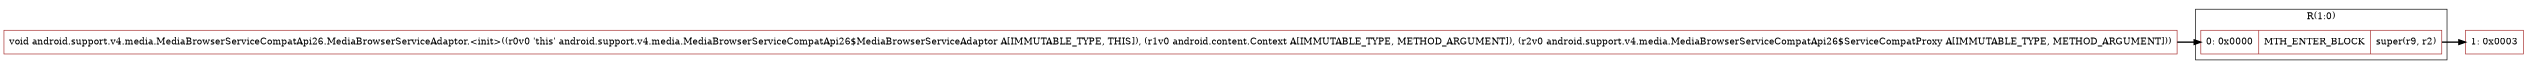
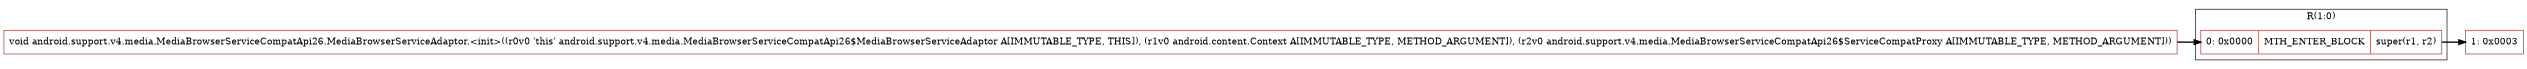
  digraph {
    rankdir=LR
    node [color=brown shape=record]
    edge [style=bold]
-   n1 [label="{0\:\ 0x0000|MTH_ENTER_BLOCK\l|super(r9, r2)\l}"]
+   n1 [label="{0\:\ 0x0000|MTH_ENTER_BLOCK\l|super(r1, r2)\l}"]
    n2 [label="{1\:\ 0x0003}"]
    n3 [label="{void android.support.v4.media.MediaBrowserServiceCompatApi26.MediaBrowserServiceAdaptor.\<init\>((r0v0 'this' android.support.v4.media.MediaBrowserServiceCompatApi26$MediaBrowserServiceAdaptor A[IMMUTABLE_TYPE, THIS]), (r1v0 android.content.Context A[IMMUTABLE_TYPE, METHOD_ARGUMENT]), (r2v0 android.support.v4.media.MediaBrowserServiceCompatApi26$ServiceCompatProxy A[IMMUTABLE_TYPE, METHOD_ARGUMENT])) }"]
    subgraph cluster_1 {
      label="R(1:0)"
      n1
    }
    n1 -> n2
    n3 -> n1
  }
